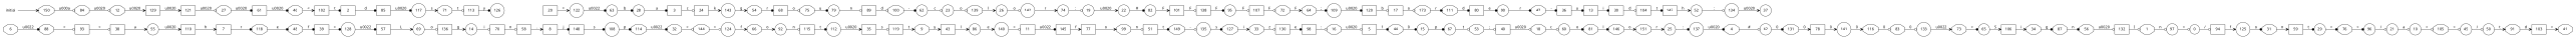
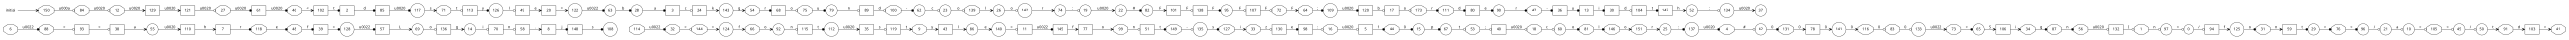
  digraph {
    fontname="Noto Sans"
    rankdir=LR
    node [fontname="Noto Sans" shape=box]
    edge [arrowhead=dot fontname="Noto Sans"]
    0 [shape=circle]
    94
    125 [shape=circle]
    31 [shape=octagon]
    1 [shape=octagon]
    97 [shape=circle]
    2
    85
    117 [shape=circle]
    71 [shape=octagon]
    3
    24
    143 [shape=circle]
    54 [shape=octagon]
    4 [shape=octagon]
    42 [shape=circle]
    131 [shape=octagon]
    78
    44 [shape=octagon]
    5
    15 [shape=circle]
    67 [shape=circle]
    6 [shape=octagon]
    88 [shape=octagon]
    93
    38
    118 [shape=octagon]
    7
    48 [shape=octagon]
    39
    8
    148
    108 [shape=circle]
    114 [shape=octagon]
    9 [shape=octagon]
    43
    86 [shape=circle]
    140 [shape=circle]
    10 [shape=circle]
    105 [shape=octagon]
    45 [shape=circle]
    50 [shape=circle]
    11
    145
    77
    99 [shape=octagon]
    12 [shape=octagon]
    129
    121
    27 [shape=octagon]
    13
    30
    104
    147
    14 [shape=circle]
    70
    58
    53 [shape=octagon]
    40
    16 [shape=octagon]
    n61 [label=173 shape=octagon]
    17
    111 [shape=octagon]
    80
    18 [shape=octagon]
    60 [shape=circle]
    81 [shape=octagon]
    146 [shape=octagon]
    19 [shape=circle]
    22 [shape=circle]
    82 [shape=circle]
    101
    122 [shape=circle]
    20
    63 [shape=circle]
    28 [shape=circle]
    21 [shape=circle]
    138
    23 [shape=circle]
    139 [shape=octagon]
    26 [shape=circle]
    142 [shape=circle]
    68
    25 [shape=circle]
    137 [shape=circle]
    74 [shape=circle]
    61
    46 [shape=octagon]
    102
    29 [shape=circle]
    76 [shape=octagon]
    96 [shape=circle]
    52 [shape=circle]
    59
    32 [shape=octagon]
    144 [shape=octagon]
    124 [shape=circle]
    66 [shape=octagon]
    33 [shape=octagon]
    130
    98
    34 [shape=octagon]
    87 [shape=octagon]
    56 [shape=octagon]
    132
    35
    119
    36
    37 [shape=circle]
    55 [shape=circle]
    110
    128 [shape=circle]
    57
    69 [shape=circle]
    41 [shape=octagon]
    141 [shape=circle]
    91 [shape=octagon]
    103
    47 [shape=octagon]
+   49
    149 [shape=octagon]
    51
    135 [shape=circle]
    127 [shape=octagon]
    134 [shape=circle]
    75 [shape=octagon]
    79 [shape=circle]
    136
    151 [shape=octagon]
    62 [shape=circle]
    64 [shape=octagon]
    109 [shape=circle]
    120
    65 [shape=circle]
    106
    92 [shape=circle]
    115
    112 [shape=circle]
    89
    113
    126 [shape=circle]
    72 [shape=octagon]
    73 [shape=octagon]
    100 [shape=octagon]
    116 [shape=octagon]
    83 [shape=octagon]
    90 [shape=circle]
    95 [shape=circle]
    133 [shape=circle]
    84 [shape=octagon]
    107
    150 [shape=octagon]
    initial [shape=plaintext]
    0 -> 94 [arrowhead=odot label="/"]
    94 -> 125 [arrowhead=vee label=f]
    125 -> 31 [label=o]
    31 -> 59 [arrowhead=vee label=n]
    1 -> 97 [arrowhead=odot label=n]
    97 -> 0 [arrowhead=odot label="<"]
    2 -> 85 [label=d]
    85 -> 117 [label="\u0020"]
    117 -> 71 [arrowhead=vee label=s]
    71 -> 113 [arrowhead=odot label=t]
    3 -> 24 [arrowhead=odot label=c]
    24 -> 143 [arrowhead=vee label=k]
    143 -> 54 [arrowhead=vee label=g]
    54 -> 68 [label=r]
    4 -> 42 [arrowhead=odot label="#"]
    42 -> 131 [label=0]
    131 -> 78 [arrowhead=vee label=0]
    78 -> 141 [arrowhead=vee label=0]
    44 -> 15 [label=0]
    5 -> 44 [label=1]
    15 -> 67 [label=p]
    67 -> 53 [arrowhead=odot label=t]
    6 -> 88 [label="\u0022"]
    88 -> 93 [arrowhead=odot label=">"]
    93 -> 38 [arrowhead=odot label="<"]
    38 -> 55 [arrowhead=vee label=a]
    118 -> 48 [label=e]
    7 -> 118 [label=r]
    48 -> 39 [label=f]
    39 -> 128 [label="="]
    8 -> 148 [label=j]
    148 -> 108 [label=s]
-   108 -> 114 [label=p]
    114 -> 32 [label="\u0022"]
    9 -> 43 [arrowhead=vee label=y]
    43 -> 86 [arrowhead=vee label=l]
    86 -> 140 [arrowhead=vee label=e]
    140 -> 11 [arrowhead=odot label="="]
    10 -> 105 [arrowhead=odot label=">"]
    105 -> 45 [arrowhead=odot label="<"]
    45 -> 50 [arrowhead=odot label="/"]
    50 -> 91 [arrowhead=vee label=t]
    11 -> 145 [label="\u0022"]
    145 -> 77 [arrowhead=vee label=f]
    77 -> 99 [arrowhead=vee label=o]
    99 -> 51 [arrowhead=odot label=n]
    12 -> 129 [arrowhead=vee label="\u0020"]
    129 -> 121 [arrowhead=vee label="\u0020"]
    121 -> 27 [arrowhead=odot label="\u0020"]
    27 -> 61 [label="\u0020"]
    13 -> 30 [label=i]
    30 -> 104 [arrowhead=odot label=d]
    104 -> 147 [label=t]
    147 -> 52 [arrowhead=vee label=h]
    14 -> 70 [arrowhead=odot label=i]
    70 -> 58 [arrowhead=odot label=n]
    58 -> 8 [arrowhead=vee label="."]
    53 -> 40 [arrowhead=odot label=";"]
    40 -> 18 [arrowhead=odot label="\u0020"]
    16 -> 5 [arrowhead=odot label="\u0020"]
    n61 -> 111 [label=r]
    17 -> n61 [arrowhead=odot label=o]
    111 -> 80 [label=d]
    80 -> 90 [label=e]
    18 -> 60 [arrowhead=odot label=c]
    60 -> 81 [label=o]
    81 -> 146 [label=l]
    146 -> 151 [arrowhead=vee label=o]
    19 -> 22 [arrowhead=vee label="\u0020"]
    22 -> 82 [label="#"]
    82 -> 101 [arrowhead=vee label=F]
    101 -> 138 [arrowhead=odot label=F]
    122 -> 63 [label="\u0022"]
    20 -> 122 [arrowhead=vee label="="]
    63 -> 28 [label=b]
    28 -> 3 [label=a]
    21 -> 10 [arrowhead=odot label=a]
    138 -> 95 [label=F]
    23 -> 139 [arrowhead=odot label=o]
    139 -> 26 [arrowhead=vee label=l]
    26 -> 142 [arrowhead=odot label=o]
    142 -> 74 [arrowhead=vee label=r]
    68 -> 75 [arrowhead=odot label=o]
    25 -> 137 [label=":"]
    137 -> 4 [label="\u0020"]
    74 -> 19 [arrowhead=odot label=":"]
    61 -> 46 [label="\u0020"]
    46 -> 102 [arrowhead=vee label="<"]
    102 -> 2 [label=t]
    29 -> 76 [label=">"]
    76 -> 96 [label="<"]
    96 -> 21 [arrowhead=odot label="/"]
    52 -> 134 [arrowhead=odot label=":"]
    59 -> 29 [label=t]
    32 -> 144 [arrowhead=odot label=">"]
-   144 -> 124 [arrowhead=odot label="<"]
+   144 -> 124 [arrowhead=vee label="<"]
    124 -> 66 [arrowhead=vee label=f]
    66 -> 92 [arrowhead=vee label=o]
    33 -> 130 [arrowhead=odot label=z]
    130 -> 98 [label=e]
    98 -> 16 [arrowhead=odot label=":"]
    34 -> 87 [label=g]
    87 -> 56 [label=n]
    56 -> 132 [arrowhead=odot label="\u0020"]
    132 -> 1 [arrowhead=odot label=I]
    35 -> 119 [arrowhead=odot label=s]
    119 -> 9 [arrowhead=vee label=t]
    36 -> 13 [label=u]
    55 -> 110 [arrowhead=vee label="\u0020"]
    110 -> 7 [arrowhead=vee label=h]
    128 -> 57 [label="\u0022"]
    57 -> 69 [arrowhead=vee label=L]
    69 -> 136 [arrowhead=odot label=o]
    141 -> 116 [arrowhead=vee label=0]
    91 -> 103 [arrowhead=vee label=d]
    103 -> 41 [arrowhead=vee label=">"]
    47 -> 36 [label="-"]
+   49 -> 20 [arrowhead=vee label=e]
    149 -> 135 [arrowhead=odot label="-"]
    51 -> 149 [label=t]
    135 -> 127 [label=s]
    127 -> 33 [arrowhead=vee label=i]
    134 -> 37 [arrowhead=vee label="\u0020"]
    75 -> 79 [label=u]
    79 -> 89 [arrowhead=odot label=n]
    136 -> 14 [arrowhead=vee label=g]
    151 -> 25 [arrowhead=vee label=r]
    62 -> 23 [arrowhead=odot label=c]
    64 -> 109 [label=";"]
    109 -> 120 [label="\u0020"]
    120 -> 17 [arrowhead=odot label=b]
    65 -> 106 [arrowhead=vee label=S]
    106 -> 34 [arrowhead=vee label=i]
    92 -> 115 [arrowhead=odot label=n]
    115 -> 112 [label=t]
    112 -> 35 [arrowhead=vee label="\u0020"]
    89 -> 100 [arrowhead=odot label=d]
    113 -> 126 [label=y]
+   126 -> 49 [arrowhead=odot label=l]
    72 -> 64 [arrowhead=vee label=F]
    73 -> 65 [label=">"]
    100 -> 62 [label="-"]
    116 -> 83 [arrowhead=odot label=0]
    83 -> 133 [arrowhead=odot label=0]
    90 -> 47 [label=r]
    95 -> 107 [arrowhead=odot label=F]
    133 -> 73 [arrowhead=vee label="\u0022"]
    84 -> 12 [arrowhead=odot label="\u0020"]
    107 -> 72 [arrowhead=odot label=F]
    150 -> 84 [arrowhead=odot label="\u000a"]
    initial -> 150 [arrowhead=vee]
  }
